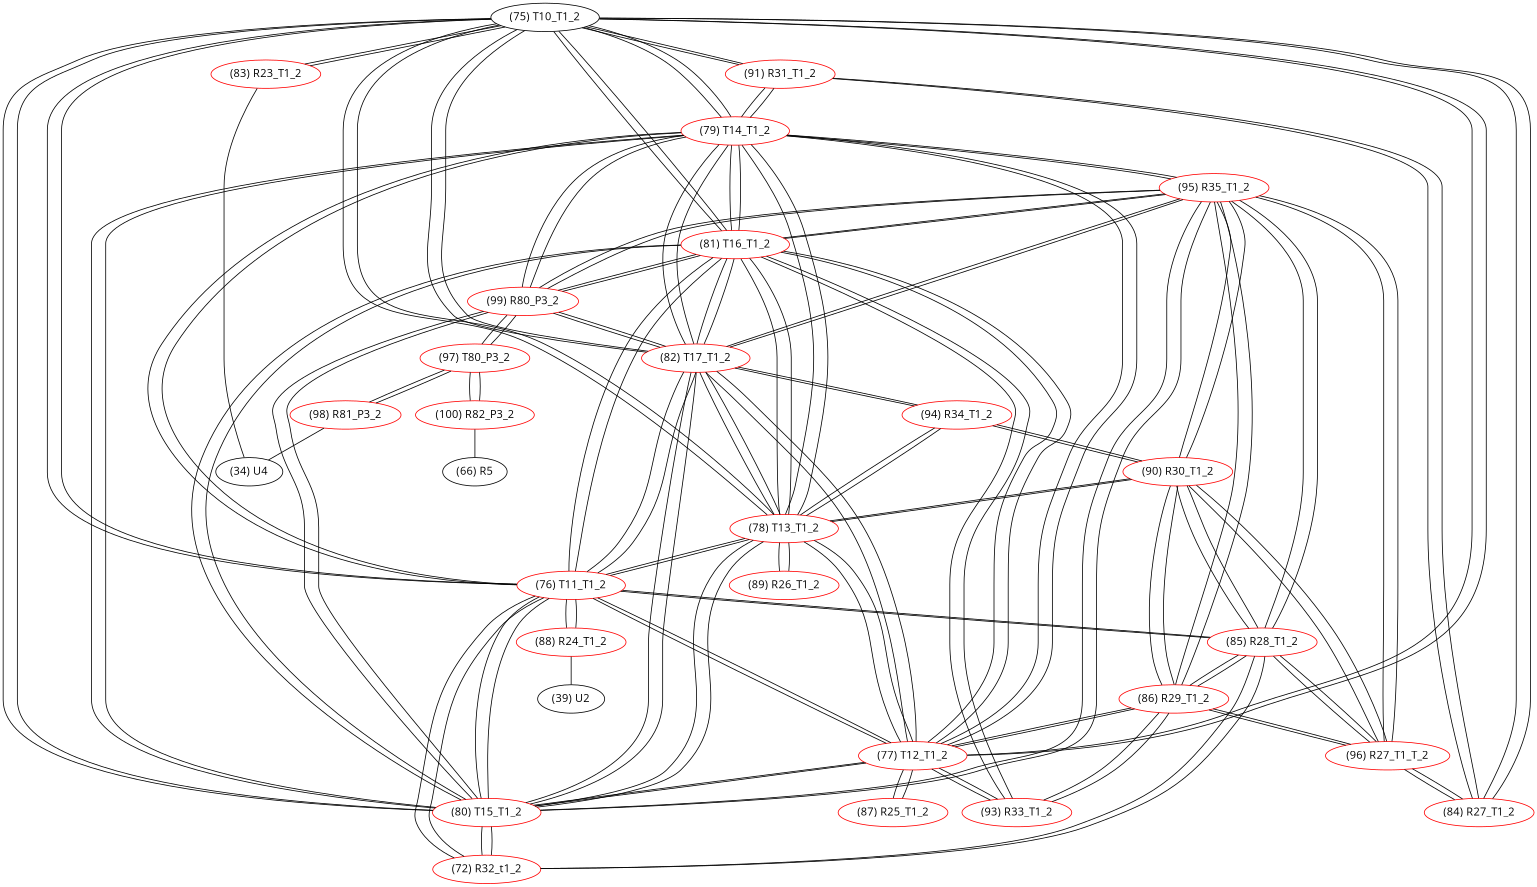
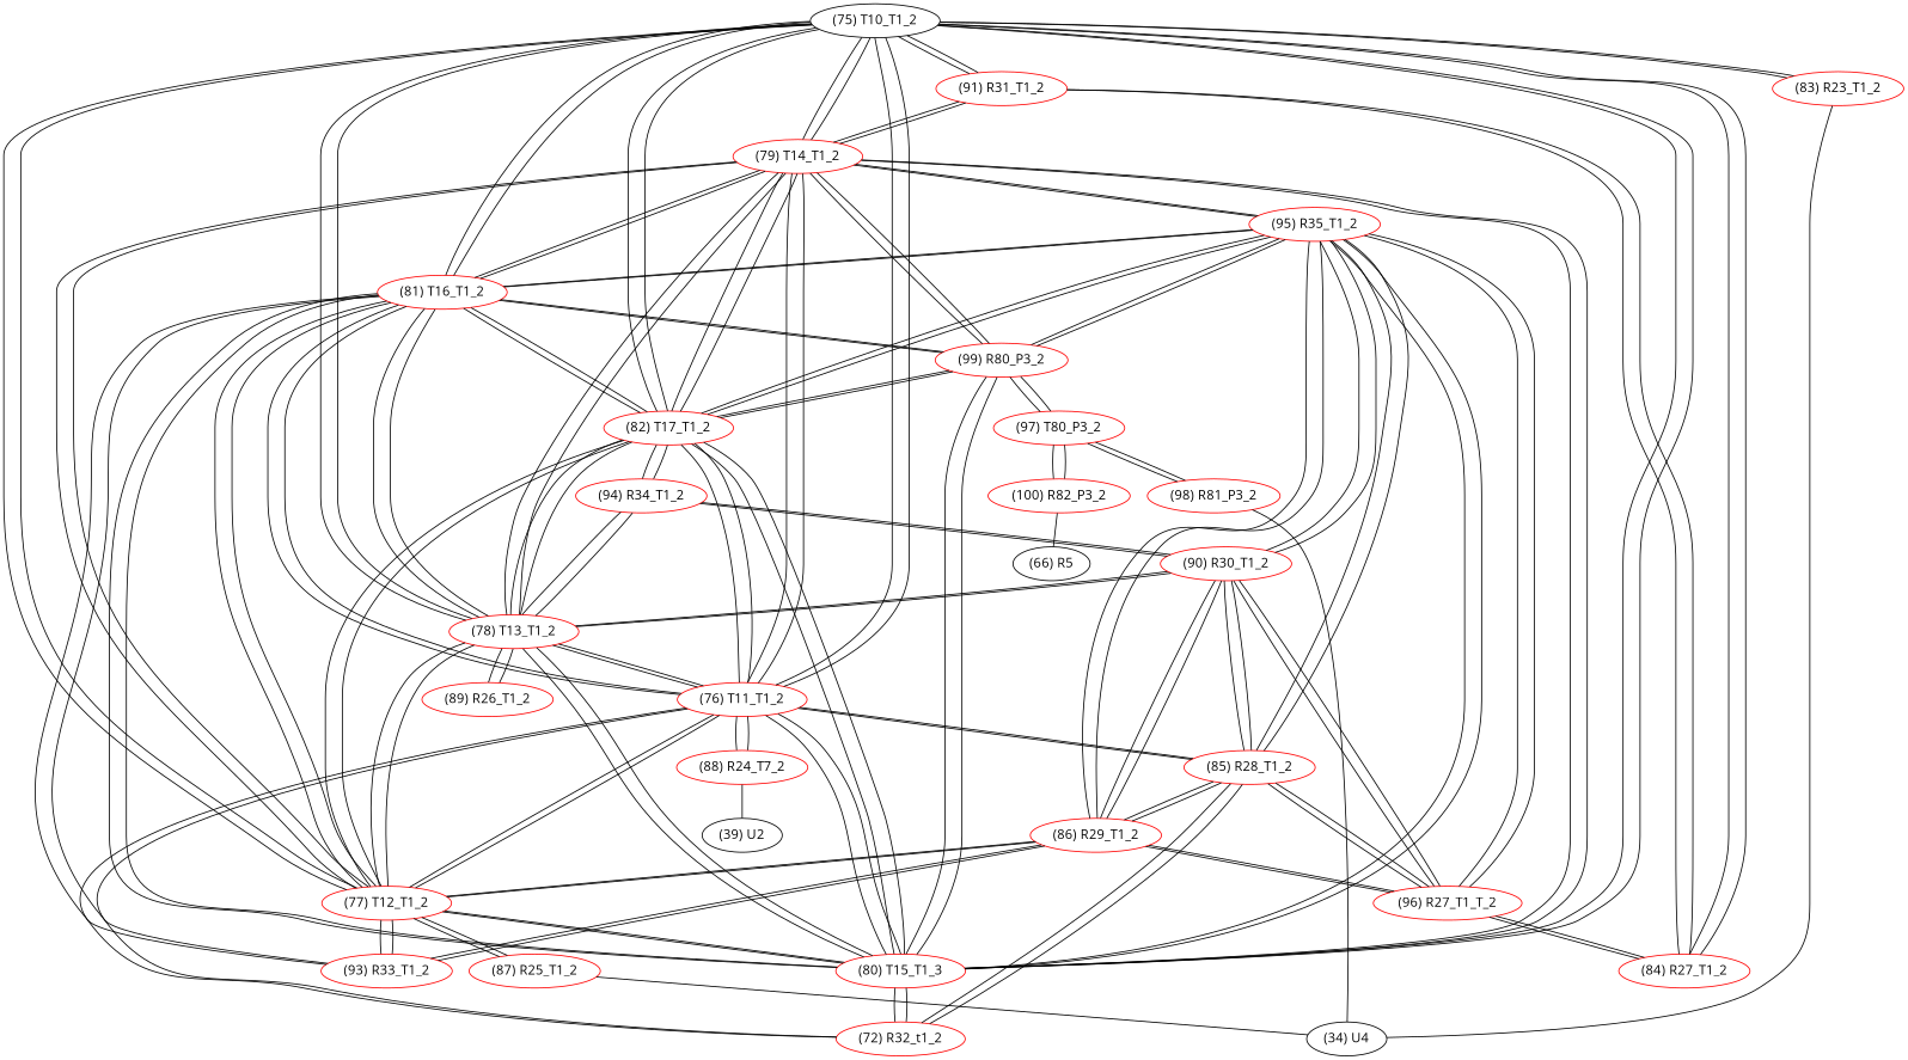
  graph {
    fontname="Open Sans"
    node [color=red fontname="Open Sans"]
    edge [fontname="Open Sans"]
    n1 [color=black label="(75) T10_T1_2"]
    n2 [label="(83) R23_T1_2"]
    n3 [label="(91) R31_T1_2"]
    n4 [label="(84) R27_T1_2"]
    n5 [label="(81) T16_T1_2"]
    n6 [label="(82) T17_T1_2"]
-   n7 [label="(80) T15_T1_2"]
+   n7 [label="(80) T15_T1_3"]
    n8 [label="(77) T12_T1_2"]
    n9 [label="(79) T14_T1_2"]
    n10 [label="(78) T13_T1_2"]
    n11 [label="(76) T11_T1_2"]
    n12 [label="(34) U4" color=""]
    n13 [label="(96) R27_T1_T_2"]
    n14 [label="(93) R33_T1_2"]
    n15 [label="(99) R80_P3_2"]
    n16 [label="(95) R35_T1_2"]
    n17 [label="(94) R34_T1_2"]
    n18 [label="(72) R32_t1_2"]
    n19 [label="(86) R29_T1_2"]
    n20 [label="(87) R25_T1_2"]
    n21 [label="(90) R30_T1_2"]
    n22 [label="(89) R26_T1_2"]
-   n23 [label="(88) R24_T1_2"]
+   n23 [label="(88) R24_T7_2"]
    n24 [label="(85) R28_T1_2"]
    n25 [label="(97) T80_P3_2"]
    n26 [label="(39) U2" color=""]
    n27 [label="(98) R81_P3_2"]
    n28 [label="(100) R82_P3_2"]
    n29 [label="(66) R5" color=""]
    n1 -- n2
    n1 -- n3
    n1 -- n4
    n1 -- n5
    n1 -- n6
    n1 -- n7
    n1 -- n8
    n1 -- n9
    n1 -- n10
    n1 -- n11
    n2 -- n1
    n2 -- n12
    n3 -- n1
    n3 -- n4
    n3 -- n9
    n4 -- n1
    n4 -- n3
    n4 -- n13
    n5 -- n1
    n5 -- n6
    n5 -- n7
    n5 -- n8
    n5 -- n9
    n5 -- n10
    n5 -- n11
    n5 -- n14
    n5 -- n15
    n5 -- n16
    n6 -- n1
    n6 -- n5
    n6 -- n7
    n6 -- n8
    n6 -- n9
    n6 -- n10
    n6 -- n11
    n6 -- n15
    n6 -- n16
    n6 -- n17
    n7 -- n1
    n7 -- n5
    n7 -- n6
    n7 -- n8
    n7 -- n9
    n7 -- n10
    n7 -- n11
    n7 -- n15
    n7 -- n16
    n7 -- n18
    n8 -- n1
    n8 -- n5
    n8 -- n6
    n8 -- n7
    n8 -- n9
    n8 -- n10
    n8 -- n11
    n8 -- n14
    n8 -- n19
    n8 -- n20
    n9 -- n1
    n9 -- n3
    n9 -- n5
    n9 -- n6
    n9 -- n7
    n9 -- n8
    n9 -- n10
    n9 -- n11
    n9 -- n15
    n9 -- n16
    n10 -- n1
    n10 -- n5
    n10 -- n6
    n10 -- n7
    n10 -- n8
    n10 -- n9
    n10 -- n11
    n10 -- n17
    n10 -- n21
    n10 -- n22
    n11 -- n1
    n11 -- n5
    n11 -- n6
    n11 -- n7
    n11 -- n8
    n11 -- n9
    n11 -- n10
    n11 -- n18
    n11 -- n23
    n11 -- n24
    n13 -- n4
    n13 -- n16
    n13 -- n19
    n13 -- n21
    n13 -- n24
    n14 -- n5
    n14 -- n8
    n14 -- n19
    n15 -- n5
    n15 -- n6
    n15 -- n7
    n15 -- n9
    n15 -- n16
    n15 -- n25
    n16 -- n5
    n16 -- n6
    n16 -- n7
    n16 -- n9
    n16 -- n13
    n16 -- n15
    n16 -- n19
    n16 -- n21
    n16 -- n24
    n17 -- n6
    n17 -- n10
    n17 -- n21
    n18 -- n7
    n18 -- n11
    n18 -- n24
    n19 -- n8
    n19 -- n13
    n19 -- n14
    n19 -- n16
    n19 -- n21
    n19 -- n24
    n20 -- n8
+   n20 -- n12
    n21 -- n10
    n21 -- n13
    n21 -- n16
    n21 -- n17
    n21 -- n19
    n21 -- n24
    n22 -- n10
    n23 -- n11
    n23 -- n26
    n24 -- n11
    n24 -- n13
    n24 -- n16
    n24 -- n18
    n24 -- n19
    n24 -- n21
    n25 -- n15
    n25 -- n27
    n25 -- n28
    n27 -- n12
    n27 -- n25
    n28 -- n25
    n28 -- n29
  }
